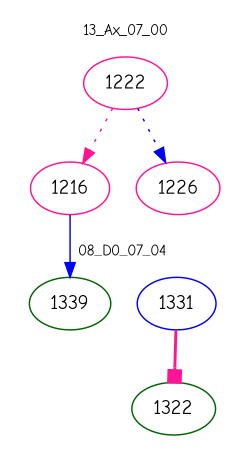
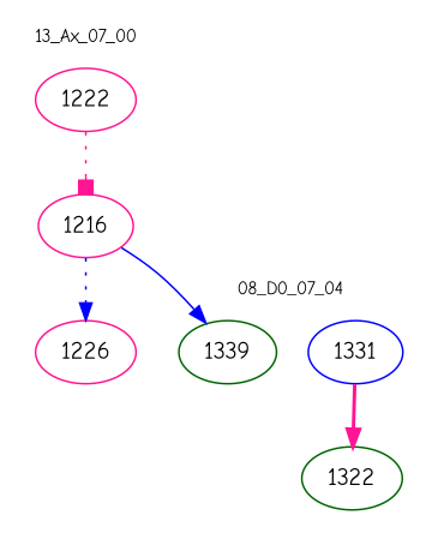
  digraph {
    fontname="Comic Neue"
    node [color=deeppink fontname="Comic Neue"]
    edge [arrowhead=box color=deeppink fontname="Comic Neue" style=dotted]
    n1 [label=1222]
    n2 [label=1216]
    n3 [label=1226]
    n4 [color=blue label=1331]
    n5 [color=darkgreen label=1322]
    n6 [color=darkgreen label=1339]
    subgraph cluster_1 {
      color=white
      fontsize=10
      label="13_Ax_07_00"
      n1
      n2
      n3
    }
    subgraph cluster_2 {
      color=white
      fontsize=10
      label="08_D0_07_04"
      n4
      n5
      n6
    }
-   n1 -> n2 [arrowhead=normal]
-   n1 -> n3 [arrowhead=normal color=blue]
+   n1 -> n2
+   n2 -> n3 [arrowhead=normal color=blue]
    n2 -> n6 [arrowhead=normal color=blue style=solid]
-   n4 -> n5 [style=bold]
+   n4 -> n5 [arrowhead=normal style=bold]
  }
